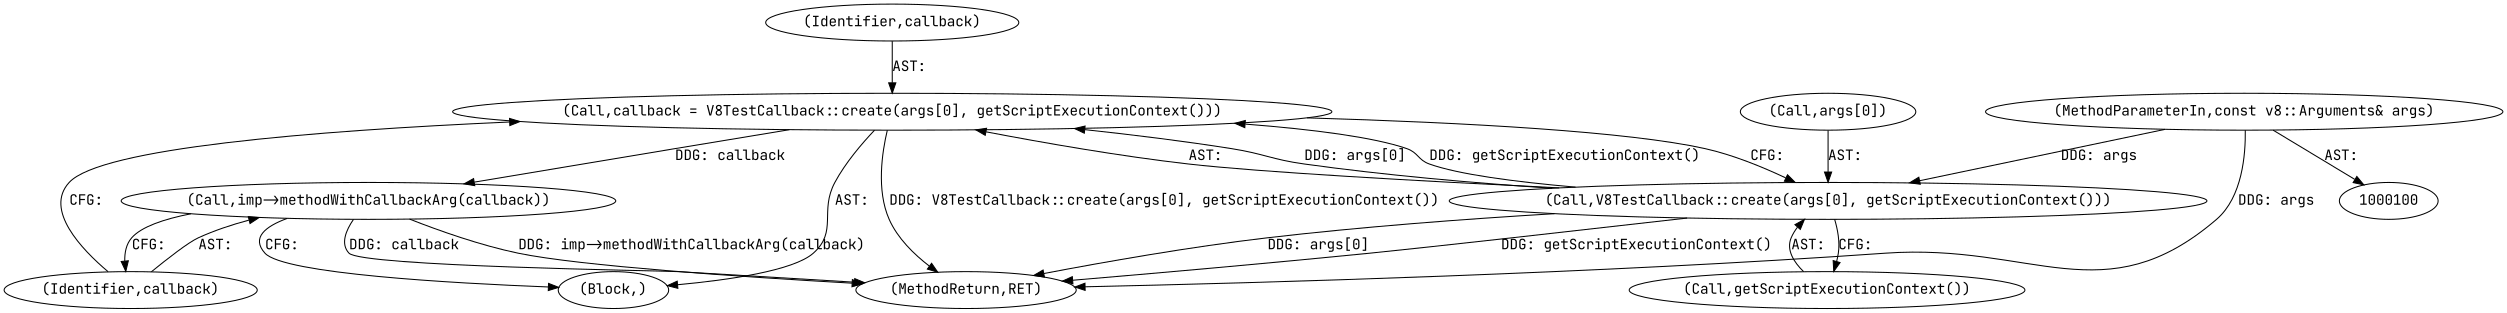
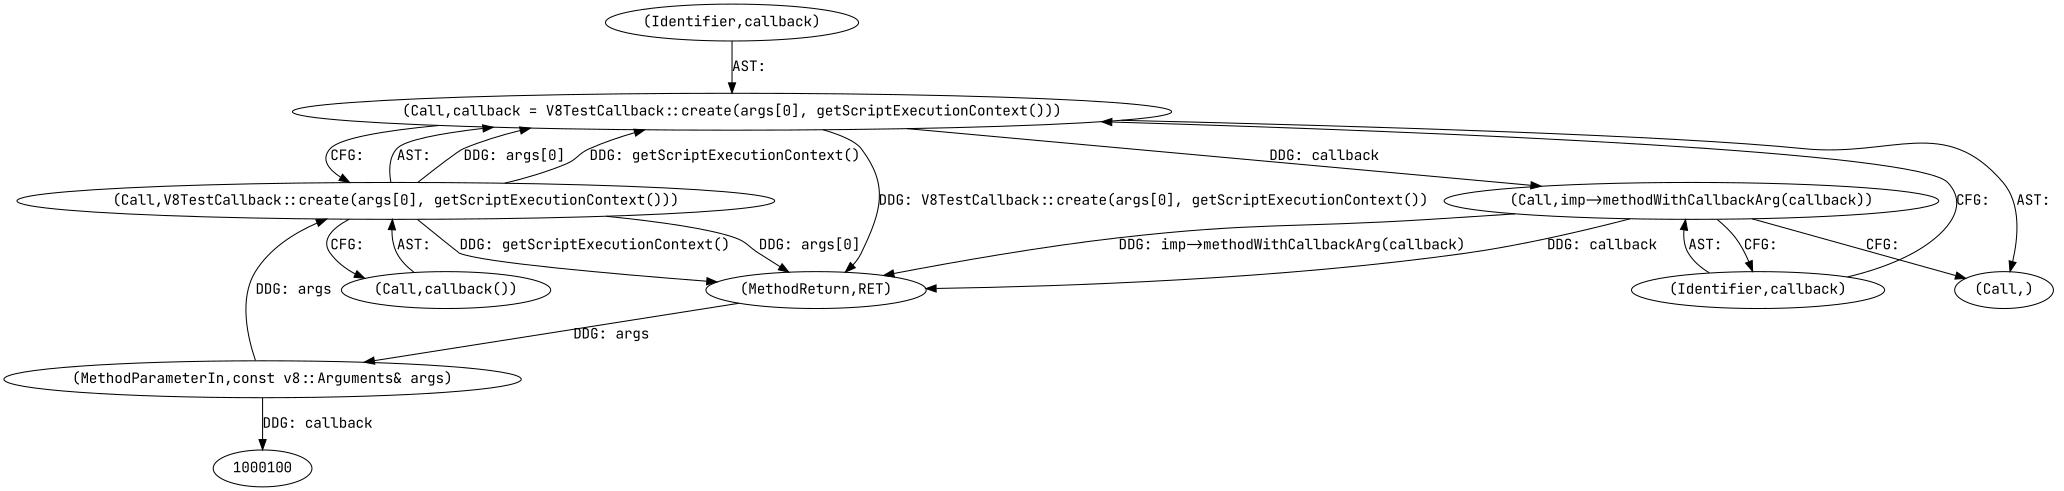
  digraph {
    fontname="JetBrains Mono"
    node [fontname="JetBrains Mono"]
    edge [fontname="JetBrains Mono"]
    n1 [label="(Call,callback = V8TestCallback::create(args[0], getScriptExecutionContext()))"]
    n2 [label="(Call,V8TestCallback::create(args[0], getScriptExecutionContext()))"]
    n3 [label="(Call,imp->methodWithCallbackArg(callback))"]
-   n4 [label="(Block,)"]
+   n4 [label="(Call,)"]
    n5 [label="(MethodReturn,RET)"]
-   n6 [label="(Call,getScriptExecutionContext())"]
+   n6 [label="(Call,callback())"]
    n7 [label="(Identifier,callback)"]
    n8 [label="(MethodParameterIn,const v8::Arguments& args)"]
    1000100
-   n10 [label="(Call,args[0])"]
    n11 [label="(Identifier,callback)"]
    n1 -> n2 [label="CFG: "]
    n1 -> n3 [label="DDG: callback"]
    n1 -> n4 [label="AST: "]
    n1 -> n5 [label="DDG: V8TestCallback::create(args[0], getScriptExecutionContext())"]
    n2 -> n1 [label="AST: "]
    n2 -> n1 [label="DDG: args[0]"]
    n2 -> n1 [label="DDG: getScriptExecutionContext()"]
    n2 -> n5 [label="DDG: args[0]"]
    n2 -> n5 [label="DDG: getScriptExecutionContext()"]
    n2 -> n6 [label="CFG: "]
    n3 -> n4 [label="CFG: "]
    n3 -> n5 [label="DDG: imp->methodWithCallbackArg(callback)"]
    n3 -> n5 [label="DDG: callback"]
    n3 -> n7 [label="CFG: "]
    n6 -> n2 [label="AST: "]
    n7 -> n1 [label="CFG: "]
    n7 -> n3 [label="AST: "]
    n8 -> n2 [label="DDG: args"]
-   n8 -> n5 [label="DDG: args"]
-   n8 -> 1000100 [label="AST: "]
-   n10 -> n2 [label="AST: "]
+   n5 -> n8 [label="DDG: args"]
+   n8 -> 1000100 [label="DDG: callback"]
    n11 -> n1 [label="AST: "]
  }
